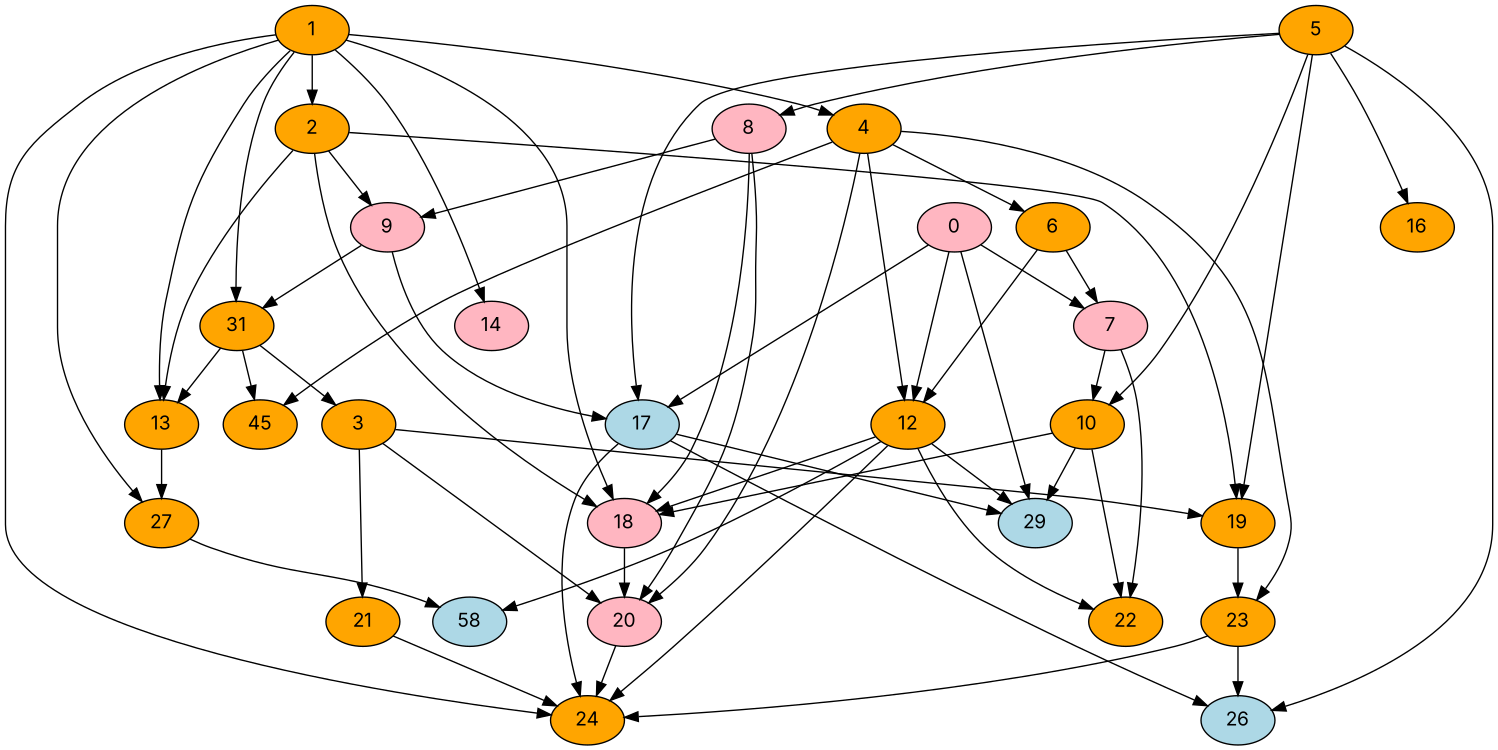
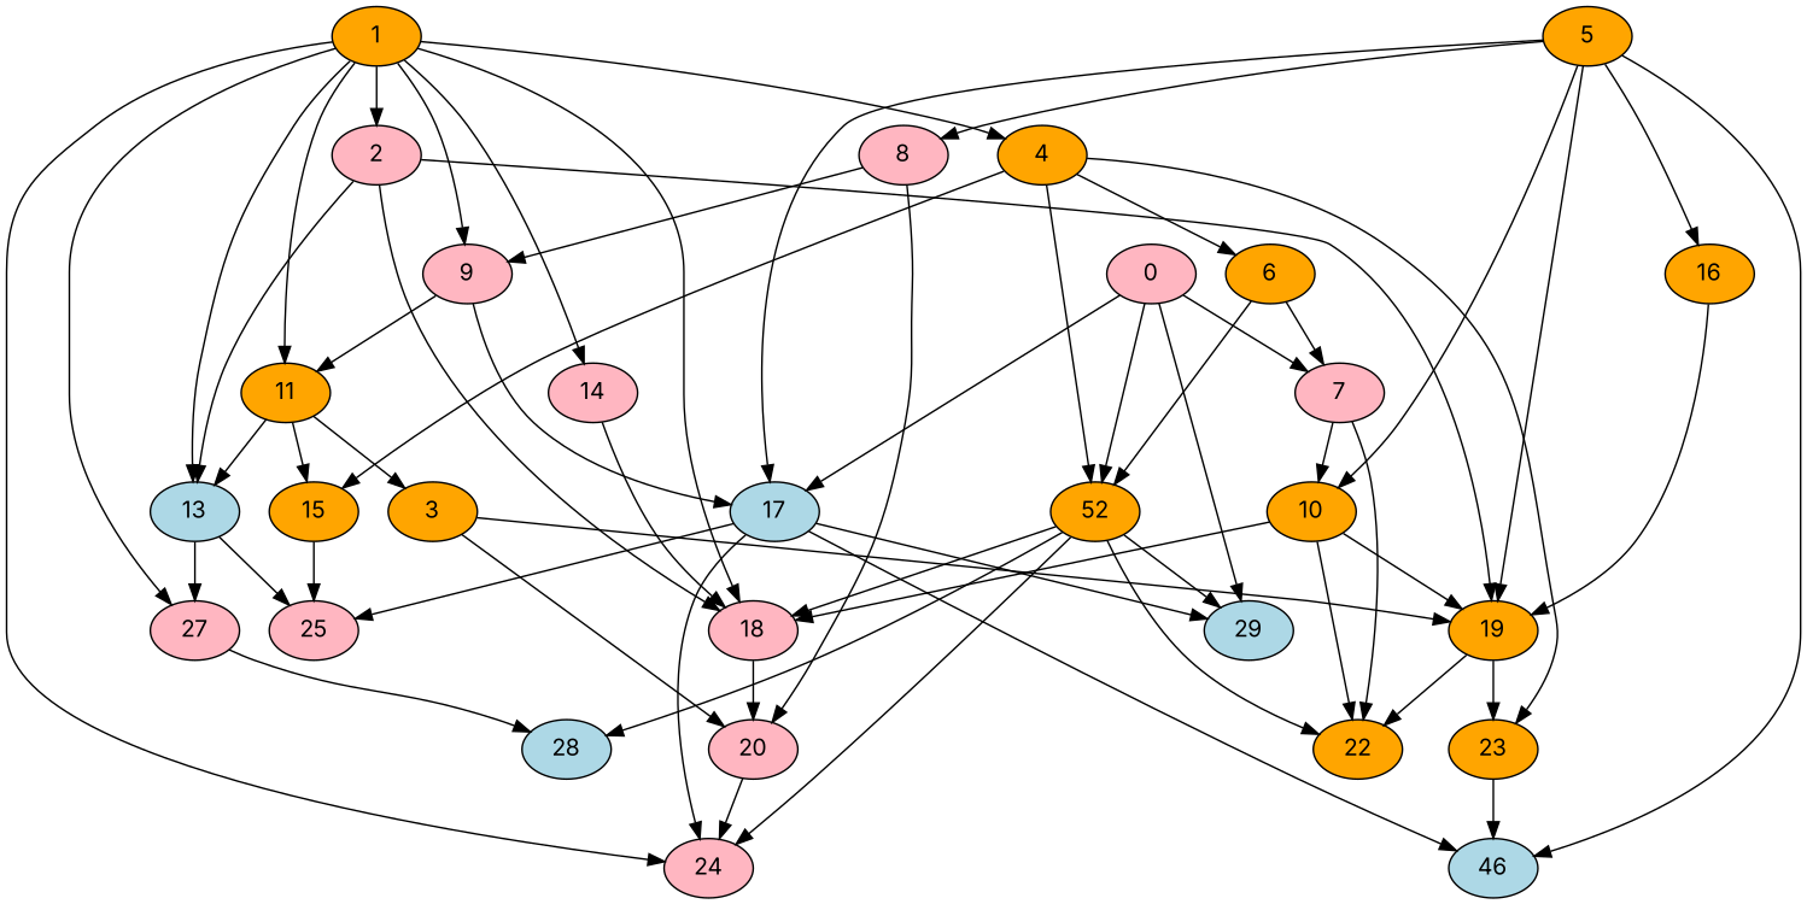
  digraph {
    fontname=Inter
    node [Weight=6 fillcolor=orange fontname=Inter style=filled]
    edge [Weight=23 fontname=Inter]
    1 [Weight=10]
    4
    9 [Weight=8 fillcolor=lightpink]
-   2 [Weight=4]
-   11 [Weight=5 label=31]
-   13 [Weight=5]
-   27 [Weight=2]
+   2 [Weight=4 fillcolor=lightpink]
+   11 [Weight=5]
+   13 [Weight=5 fillcolor=lightblue]
+   27 [Weight=2 fillcolor=lightpink]
    14 [Weight=8 fillcolor=lightpink]
-   24 [Weight=9]
+   24 [Weight=9 fillcolor=lightpink]
    18 [fillcolor=lightpink]
    6 [Weight=7]
-   12 [Weight=2]
+   12 [Weight=2 label=52]
    23 [Weight=10]
    20 [Weight=9 fillcolor=lightpink]
-   15 [Weight=8 label=45]
+   15 [Weight=8]
    17 [Weight=4 fillcolor=lightblue]
    19 [Weight=9]
    3 [Weight=8]
-   28 [Weight=9 fillcolor=lightblue label=58]
+   25 [Weight=3 fillcolor=lightpink]
+   28 [Weight=9 fillcolor=lightblue]
    5 [Weight=5]
    8 [Weight=10 fillcolor=lightpink]
    16
    10 [Weight=3]
-   26 [Weight=3 fillcolor=lightblue]
+   26 [Weight=3 fillcolor=lightblue label=46]
    22
    7 [Weight=8 fillcolor=lightpink]
    29 [fillcolor=lightblue]
    0 [Weight=7 fillcolor=lightpink]
-   21 [Weight=4]
    1 -> 4 [Weight=27]
-   2 -> 9
+   1 -> 9
    1 -> 2 [Weight=46]
    1 -> 11 [Weight=37]
    1 -> 13 [Weight=46]
    1 -> 27
    1 -> 14 [Weight=27]
    1 -> 24 [Weight=27]
    1 -> 18 [Weight=9]
    4 -> 6 [Weight=41]
    4 -> 12
    4 -> 23 [Weight=41]
-   4 -> 20 [Weight=14]
    4 -> 15 [Weight=9]
    9 -> 11 [Weight=37]
    9 -> 17 [Weight=37]
    2 -> 13 [Weight=14]
    2 -> 18
    2 -> 19 [Weight=32]
    11 -> 13
    11 -> 15 [Weight=37]
    11 -> 3
    13 -> 27 [Weight=14]
+   13 -> 25
    27 -> 28 [Weight=41]
-   8 -> 18 [Weight=9]
+   14 -> 18 [Weight=9]
    18 -> 20 [Weight=37]
    6 -> 12 [Weight=46]
    6 -> 7 [Weight=32]
    12 -> 24 [Weight=14]
    12 -> 18 [Weight=32]
    12 -> 28 [Weight=41]
    12 -> 22
    12 -> 29 [Weight=41]
-   23 -> 24
    23 -> 26 [Weight=32]
    20 -> 24 [Weight=18]
+   15 -> 25 [Weight=14]
    17 -> 24 [Weight=14]
+   17 -> 25 [Weight=18]
    17 -> 26 [Weight=32]
    17 -> 29 [Weight=37]
    19 -> 23 [Weight=27]
+   19 -> 22 [Weight=41]
    3 -> 20 [Weight=37]
    3 -> 19
-   3 -> 21 [Weight=46]
    5 -> 17 [Weight=37]
    5 -> 19 [Weight=27]
    5 -> 8 [Weight=27]
    5 -> 16 [Weight=41]
    5 -> 10 [Weight=27]
    5 -> 26 [Weight=41]
    8 -> 9 [Weight=46]
    8 -> 20 [Weight=9]
+   16 -> 19 [Weight=27]
    10 -> 18 [Weight=9]
-   10 -> 29 [Weight=18]
+   10 -> 19 [Weight=18]
    10 -> 22
    7 -> 10 [Weight=9]
    7 -> 22 [Weight=46]
    0 -> 12 [Weight=46]
    0 -> 17 [Weight=41]
    0 -> 7 [Weight=27]
    0 -> 29 [Weight=37]
-   21 -> 24 [Weight=27]
  }
